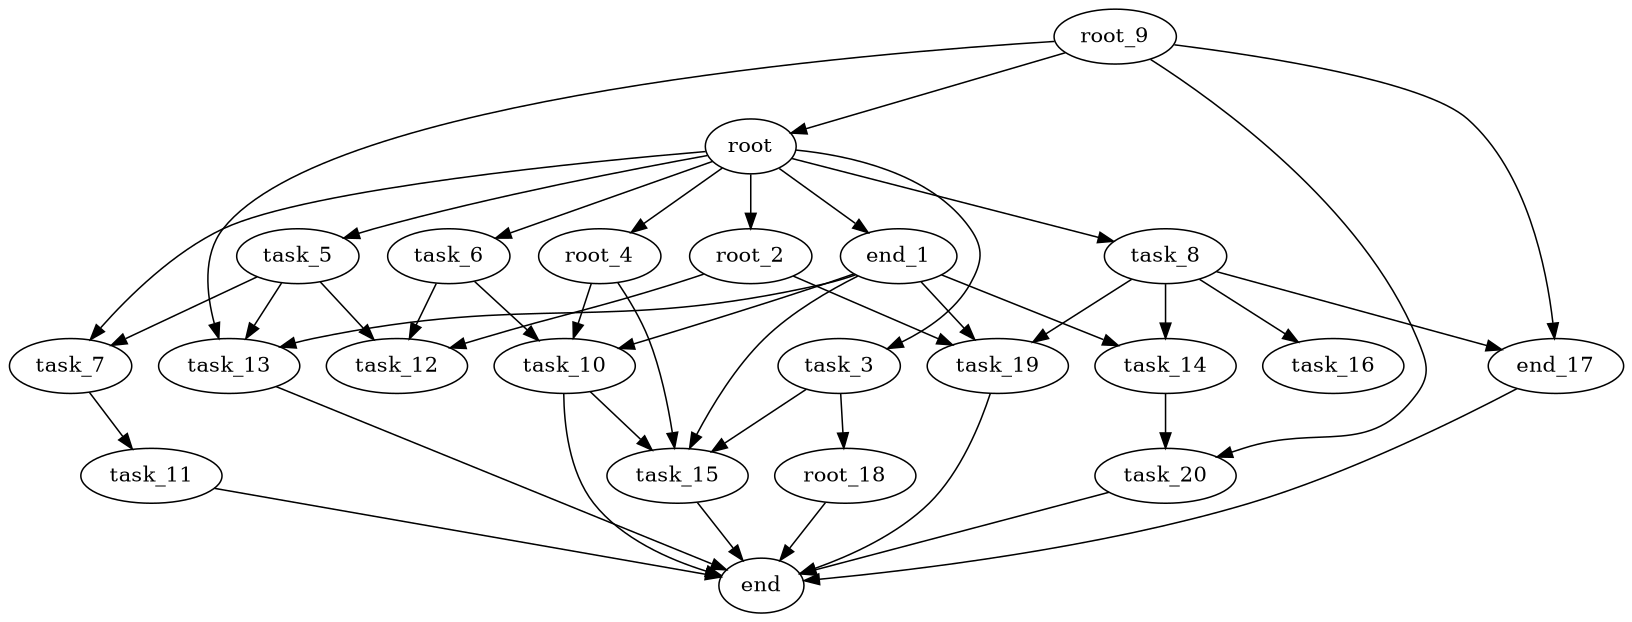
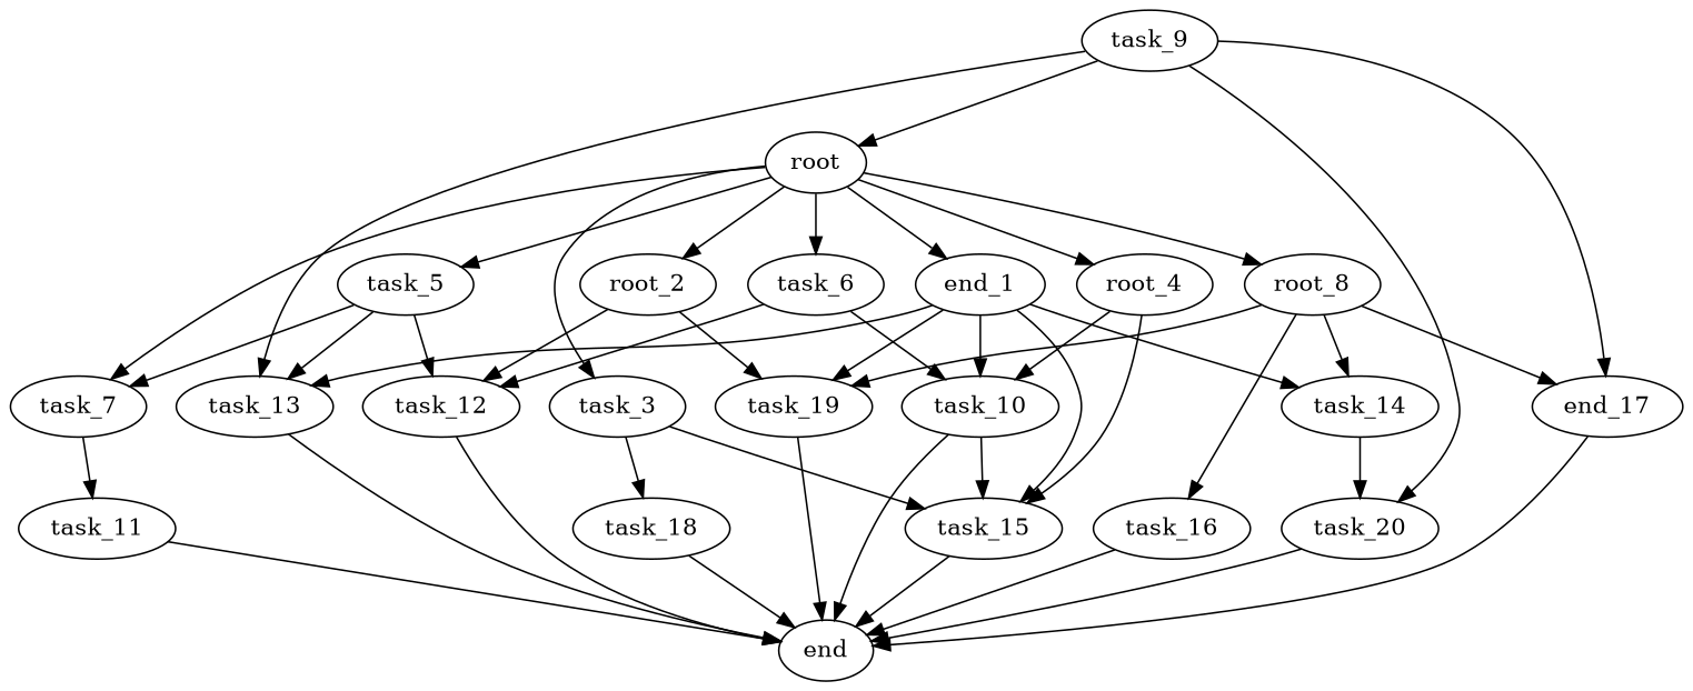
  digraph {
    n1 [label=end_1]
    root
    n3 [label=root_2]
    task_3
    n5 [label=root_4]
    task_5
    task_6
    task_7
-   task_8
+   task_8 [label=root_8]
    task_10
    task_13
    task_14
    task_15
    task_19
    task_12
-   task_18 [label=root_18]
+   task_18
    task_11
    task_16
    n19 [label=end_17]
-   task_9 [label=root_9]
+   task_9
    task_20
    end
    n1 -> task_10
    n1 -> task_13
    n1 -> task_14
    n1 -> task_15
    n1 -> task_19
    root -> n1
    root -> n3
    root -> task_3
    root -> n5
    root -> task_5
    root -> task_6
    root -> task_7
    root -> task_8
    n3 -> task_19
    n3 -> task_12
    task_3 -> task_15
    task_3 -> task_18
    n5 -> task_10
    n5 -> task_15
    task_5 -> task_7
    task_5 -> task_13
    task_5 -> task_12
    task_6 -> task_10
    task_6 -> task_12
    task_7 -> task_11
    task_8 -> task_14
    task_8 -> task_19
    task_8 -> task_16
    task_8 -> n19
    task_10 -> task_15
    task_10 -> end
    task_13 -> end
    task_14 -> task_20
    task_15 -> end
    task_19 -> end
+   task_12 -> end
    task_18 -> end
    task_11 -> end
+   task_16 -> end
    n19 -> end
    task_9 -> root
    task_9 -> task_13
    task_9 -> n19
    task_9 -> task_20
    task_20 -> end
  }
